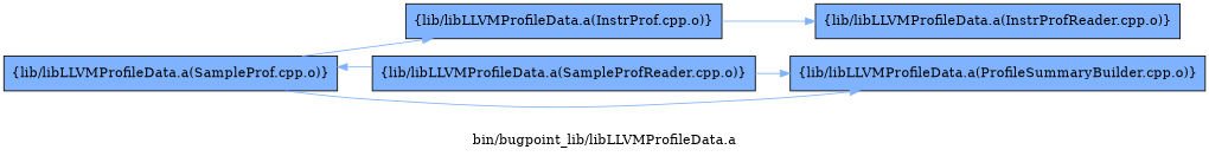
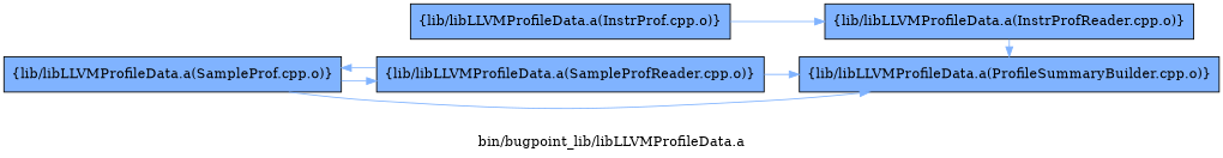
  digraph {
    label="bin/bugpoint_lib/libLLVMProfileData.a"
    rankdir=LR
    node [fillcolor="0.600000 0.5 1" group=1 shape=box style=filled]
    edge [color="0.600000 0.5 1"]
    n1 [label="{lib/libLLVMProfileData.a(SampleProf.cpp.o)}"]
    n2 [label="{lib/libLLVMProfileData.a(SampleProfReader.cpp.o)}"]
    n3 [label="{lib/libLLVMProfileData.a(InstrProfReader.cpp.o)}"]
    n4 [label="{lib/libLLVMProfileData.a(ProfileSummaryBuilder.cpp.o)}"]
    n5 [label="{lib/libLLVMProfileData.a(InstrProf.cpp.o)}"]
    subgraph sub_1 {
      rank=same
      n1
    }
    subgraph sub_2 {
      rank=same
      n2
    }
    subgraph sub_3 {
      rank=same
      n3
      n4
    }
-   n1 -> n5
+   n1 -> n2
    n1 -> n4
    n2 -> n1
    n2 -> n4
+   n3 -> n4
    n5 -> n3
  }
